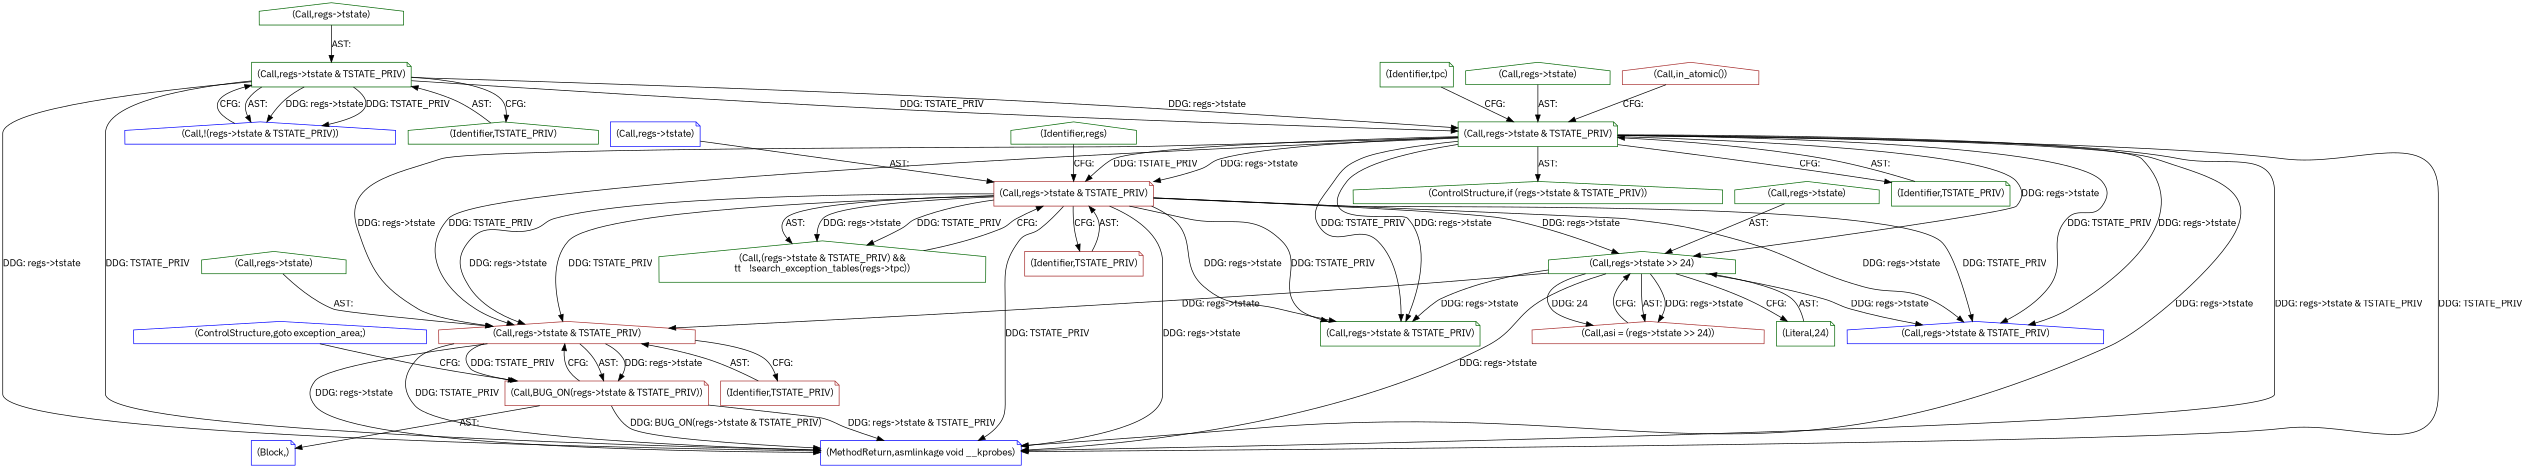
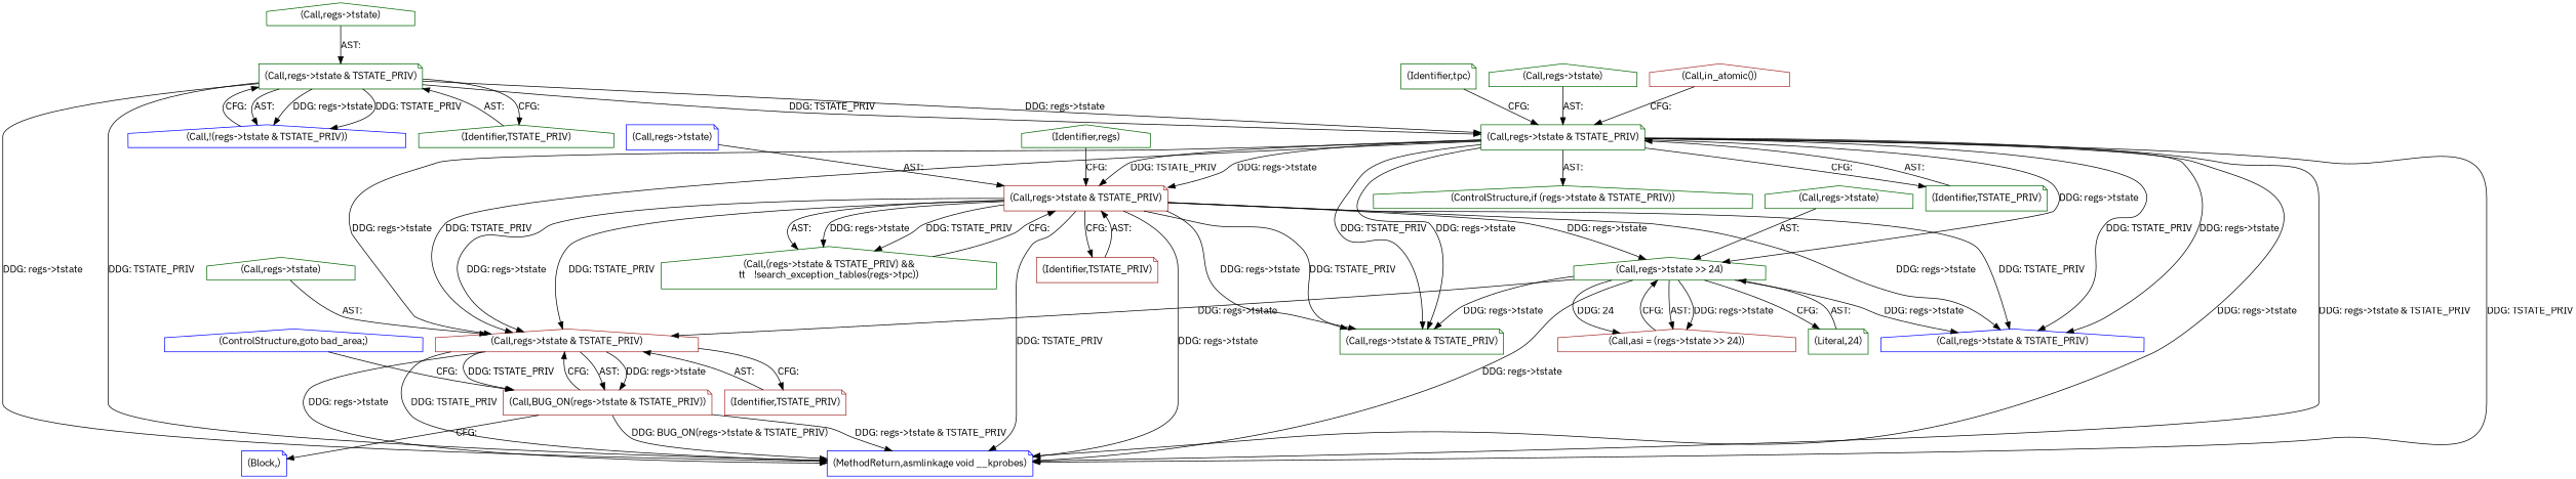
  digraph {
    fontname="IBM Plex Sans"
    node [color=darkgreen fontname="IBM Plex Sans" shape=house]
    edge [fontname="IBM Plex Sans"]
    n1 [color=brown label="(Call,regs->tstate & TSTATE_PRIV)"]
    n2 [color=brown label="(Call,BUG_ON(regs->tstate & TSTATE_PRIV))" shape=note]
    n3 [color=blue label="(MethodReturn,asmlinkage void __kprobes)" shape=note]
    n4 [color=brown label="(Identifier,TSTATE_PRIV)" shape=note]
    n5 [color=blue label="(Block,)" shape=note]
    n6 [label="(Call,regs->tstate & TSTATE_PRIV)" shape=note]
    n7 [label="(Call,regs->tstate >> 24)"]
    n8 [color=brown label="(Call,regs->tstate & TSTATE_PRIV)" shape=note]
    n9 [color=blue label="(Call,regs->tstate & TSTATE_PRIV)"]
    n10 [label="(Call,regs->tstate & TSTATE_PRIV)" shape=note]
    n11 [label="(ControlStructure,if (regs->tstate & TSTATE_PRIV))"]
    n12 [label="(Identifier,TSTATE_PRIV)" shape=note]
    n13 [label="(Literal,24)" shape=note]
    n14 [color=brown label="(Call,asi = (regs->tstate >> 24))"]
    n15 [label="(Call,(regs->tstate & TSTATE_PRIV) &&\n\t\t    !search_exception_tables(regs->tpc))"]
    n16 [color=brown label="(Identifier,TSTATE_PRIV)" shape=note]
    n17 [label="(Call,regs->tstate & TSTATE_PRIV)" shape=note]
    n18 [color=blue label="(Call,!(regs->tstate & TSTATE_PRIV))"]
    n19 [label="(Identifier,TSTATE_PRIV)"]
    n20 [label="(Identifier,regs)"]
    n21 [label="(Call,regs->tstate)"]
    n22 [label="(Identifier,tpc)" shape=note]
    n23 [label="(Call,regs->tstate)"]
    n24 [label="(Call,regs->tstate)"]
    n25 [label="(Call,regs->tstate)"]
    n26 [color=blue label="(Call,regs->tstate)" shape=note]
    n27 [color=brown label="(Call,in_atomic())"]
-   n28 [color=blue label="(ControlStructure,goto exception_area;)"]
+   n28 [color=blue label="(ControlStructure,goto bad_area;)"]
    n1 -> n2 [label="AST: "]
    n1 -> n2 [label="DDG: regs->tstate"]
    n1 -> n2 [label="DDG: TSTATE_PRIV"]
    n1 -> n3 [label="DDG: regs->tstate"]
    n1 -> n3 [label="DDG: TSTATE_PRIV"]
    n1 -> n4 [label="CFG: "]
    n2 -> n1 [label="CFG: "]
    n2 -> n3 [label="DDG: BUG_ON(regs->tstate & TSTATE_PRIV)"]
    n2 -> n3 [label="DDG: regs->tstate & TSTATE_PRIV"]
-   n2 -> n5 [label="AST: "]
+   n2 -> n5 [label="CFG: "]
    n4 -> n1 [label="AST: "]
    n6 -> n1 [label="DDG: regs->tstate"]
    n6 -> n1 [label="DDG: TSTATE_PRIV"]
    n6 -> n3 [label="DDG: TSTATE_PRIV"]
    n6 -> n3 [label="DDG: regs->tstate"]
    n6 -> n3 [label="DDG: regs->tstate & TSTATE_PRIV"]
    n6 -> n7 [label="DDG: regs->tstate"]
    n6 -> n8 [label="DDG: regs->tstate"]
    n6 -> n8 [label="DDG: TSTATE_PRIV"]
    n6 -> n9 [label="DDG: regs->tstate"]
    n6 -> n9 [label="DDG: TSTATE_PRIV"]
    n6 -> n10 [label="DDG: regs->tstate"]
    n6 -> n10 [label="DDG: TSTATE_PRIV"]
    n6 -> n11 [label="AST: "]
    n6 -> n12 [label="CFG: "]
    n7 -> n1 [label="DDG: regs->tstate"]
    n7 -> n3 [label="DDG: regs->tstate"]
    n7 -> n9 [label="DDG: regs->tstate"]
    n7 -> n10 [label="DDG: regs->tstate"]
    n7 -> n13 [label="CFG: "]
    n7 -> n14 [label="AST: "]
    n7 -> n14 [label="DDG: regs->tstate"]
    n7 -> n14 [label="DDG: 24"]
    n8 -> n1 [label="DDG: regs->tstate"]
    n8 -> n1 [label="DDG: TSTATE_PRIV"]
    n8 -> n3 [label="DDG: TSTATE_PRIV"]
    n8 -> n3 [label="DDG: regs->tstate"]
    n8 -> n7 [label="DDG: regs->tstate"]
    n8 -> n9 [label="DDG: regs->tstate"]
    n8 -> n9 [label="DDG: TSTATE_PRIV"]
    n8 -> n10 [label="DDG: regs->tstate"]
    n8 -> n10 [label="DDG: TSTATE_PRIV"]
    n8 -> n15 [label="AST: "]
    n8 -> n15 [label="DDG: regs->tstate"]
    n8 -> n15 [label="DDG: TSTATE_PRIV"]
    n8 -> n16 [label="CFG: "]
    n12 -> n6 [label="AST: "]
    n13 -> n7 [label="AST: "]
    n14 -> n7 [label="CFG: "]
    n15 -> n8 [label="CFG: "]
    n16 -> n8 [label="AST: "]
    n17 -> n3 [label="DDG: TSTATE_PRIV"]
    n17 -> n3 [label="DDG: regs->tstate"]
    n17 -> n6 [label="DDG: regs->tstate"]
    n17 -> n6 [label="DDG: TSTATE_PRIV"]
    n17 -> n18 [label="AST: "]
    n17 -> n18 [label="DDG: regs->tstate"]
    n17 -> n18 [label="DDG: TSTATE_PRIV"]
    n17 -> n19 [label="CFG: "]
    n18 -> n17 [label="CFG: "]
    n19 -> n17 [label="AST: "]
    n20 -> n8 [label="CFG: "]
    n21 -> n17 [label="AST: "]
    n22 -> n6 [label="CFG: "]
    n23 -> n7 [label="AST: "]
    n24 -> n6 [label="AST: "]
    n25 -> n1 [label="AST: "]
    n26 -> n8 [label="AST: "]
    n27 -> n6 [label="CFG: "]
    n28 -> n2 [label="CFG: "]
  }
